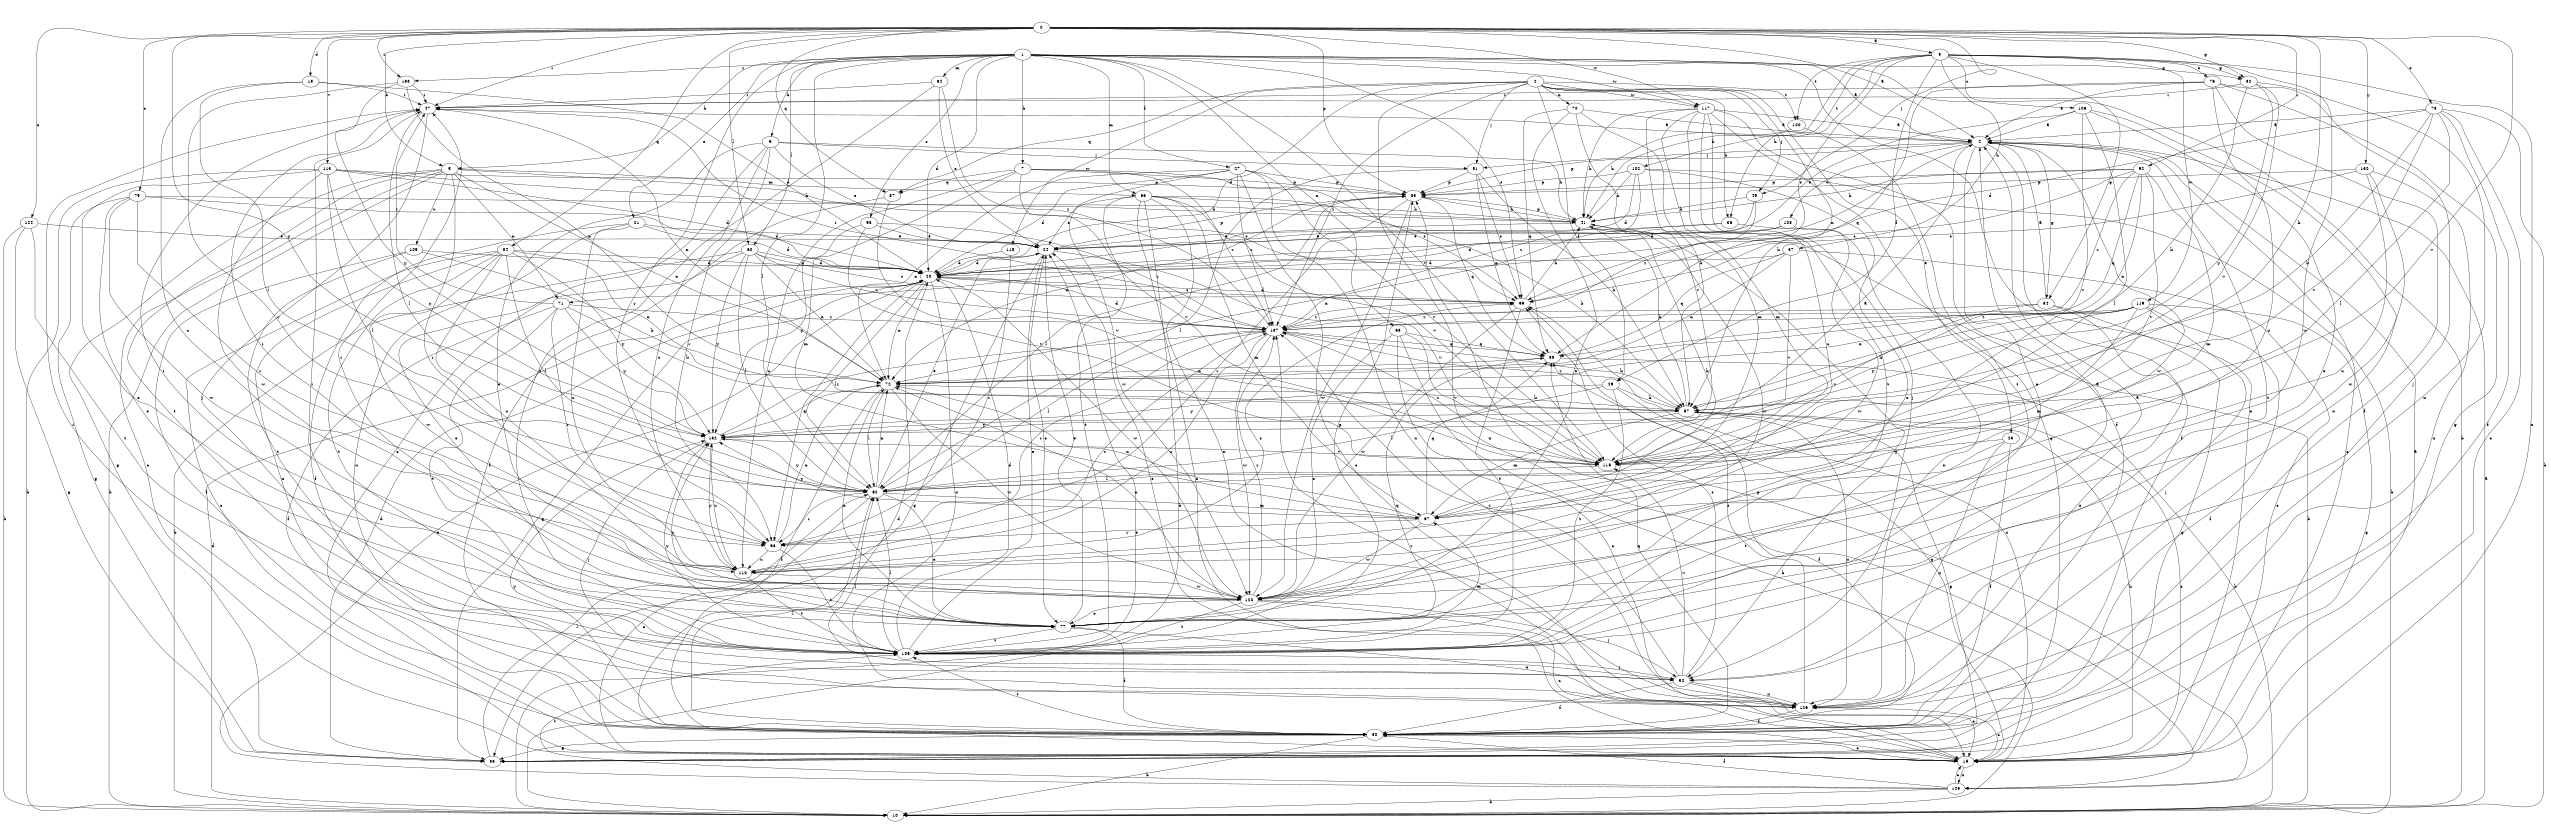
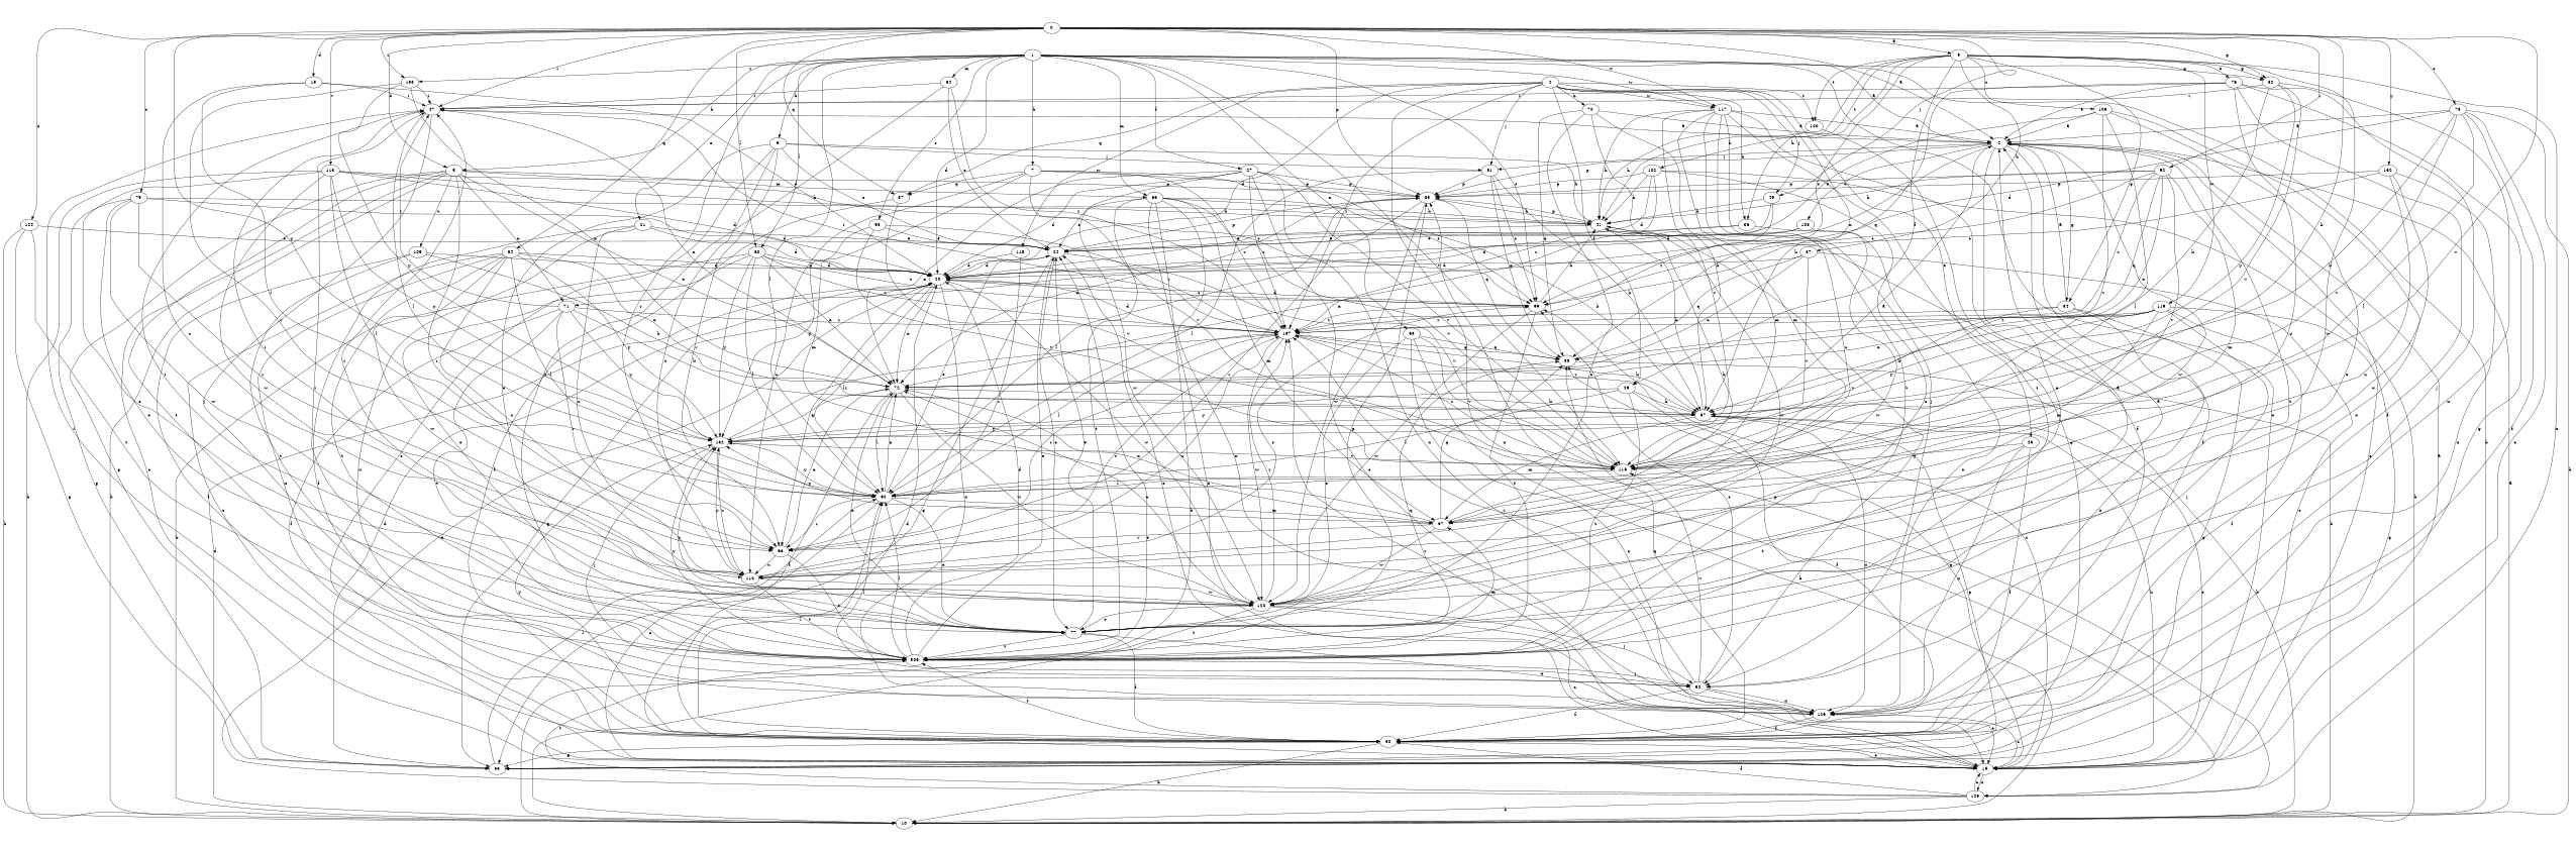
  strict digraph {
    fontname="DejaVu Serif"
    node [fontname="DejaVu Serif"]
    edge [fontname="DejaVu Serif"]
    0
    3
    4
    5
    18
    32
    47
    49
    57
    60
    73
    75
    83
    84
    87
    92
    113
    115
    117
    124
    130
    132
    133
    99
    29
    36
    100
    125
    34
    37
    41
    76
    102
    106
    119
    120
    15
    51
    30
    71
    77
-   105
+   105 [label=505]
    108
    10
    66
    93
    35
    72
    109
    20
    62
    110
    126
    52
    137
    67
    88
    24
    1
    7
    9
    21
    27
    64
    68
    98
    2
    23
    70
    118
    0 -> 3 [label=a]
    0 -> 4 [label=a]
    0 -> 5 [label=b]
    0 -> 18 [label=d]
    0 -> 32 [label=g]
    0 -> 47 [label=i]
    0 -> 49 [label=j]
    0 -> 57 [label=k]
    0 -> 60 [label=l]
    0 -> 73 [label=o]
    0 -> 75 [label=o]
    0 -> 83 [label=p]
    0 -> 84 [label=q]
    0 -> 87 [label=q]
    0 -> 92 [label=r]
    0 -> 113 [label=v]
    0 -> 115 [label=v]
    0 -> 117 [label=w]
    0 -> 124 [label=x]
    0 -> 130 [label=y]
    0 -> 132 [label=y]
    0 -> 133 [label=z]
    3 -> 32 [label=g]
    3 -> 99 [label=s]
    3 -> 29 [label=f]
    3 -> 36 [label=h]
    3 -> 100 [label=t]
    3 -> 125 [label=x]
    3 -> 34 [label=g]
    3 -> 37 [label=h]
    3 -> 41 [label=h]
    3 -> 76 [label=o]
    3 -> 102 [label=t]
    3 -> 106 [label=u]
    3 -> 119 [label=w]
    3 -> 120 [label=w]
    4 -> 83 [label=p]
    4 -> 34 [label=g]
    4 -> 120 [label=w]
    4 -> 15 [label=c]
    4 -> 51 [label=j]
    4 -> 30 [label=f]
    4 -> 71 [label=n]
    4 -> 77 [label=o]
    4 -> 105 [label=t]
    4 -> 108 [label=u]
    5 -> 99 [label=s]
    5 -> 15 [label=c]
    5 -> 71 [label=n]
    5 -> 105 [label=t]
    5 -> 10 [label=b]
    5 -> 66 [label=m]
    5 -> 93 [label=r]
    5 -> 35 [label=g]
    5 -> 72 [label=n]
    5 -> 109 [label=u]
    18 -> 47 [label=i]
    18 -> 20 [label=d]
    18 -> 62 [label=l]
    18 -> 110 [label=u]
    32 -> 47 [label=i]
    32 -> 57 [label=k]
    32 -> 115 [label=v]
    32 -> 132 [label=y]
    32 -> 126 [label=x]
    47 -> 4 [label=a]
    47 -> 72 [label=n]
    47 -> 62 [label=l]
    47 -> 52 [label=j]
    49 -> 41 [label=h]
    49 -> 20 [label=d]
    49 -> 137 [label=z]
    57 -> 132 [label=y]
    57 -> 41 [label=h]
    57 -> 15 [label=c]
    57 -> 35 [label=g]
    57 -> 126 [label=x]
    57 -> 137 [label=z]
    57 -> 67 [label=m]
    60 -> 132 [label=y]
    60 -> 99 [label=s]
    60 -> 77 [label=o]
    60 -> 10 [label=b]
    60 -> 72 [label=n]
    60 -> 20 [label=d]
    60 -> 62 [label=l]
    60 -> 137 [label=z]
    73 -> 4 [label=a]
    73 -> 57 [label=k]
    73 -> 115 [label=v]
    73 -> 15 [label=c]
    73 -> 30 [label=f]
    73 -> 10 [label=b]
    73 -> 20 [label=d]
    73 -> 62 [label=l]
    75 -> 41 [label=h]
    75 -> 120 [label=w]
    75 -> 77 [label=o]
    75 -> 93 [label=r]
    75 -> 35 [label=g]
    75 -> 20 [label=d]
    83 -> 41 [label=h]
    83 -> 120 [label=w]
    83 -> 93 [label=r]
    83 -> 72 [label=n]
    83 -> 62 [label=l]
    83 -> 88 [label=q]
    84 -> 132 [label=y]
    84 -> 120 [label=w]
    84 -> 15 [label=c]
    84 -> 105 [label=t]
    84 -> 72 [label=n]
    84 -> 20 [label=d]
    84 -> 62 [label=l]
    84 -> 110 [label=u]
    84 -> 126 [label=x]
    87 -> 115 [label=v]
    87 -> 30 [label=f]
    92 -> 83 [label=p]
    92 -> 115 [label=v]
    92 -> 99 [label=s]
    92 -> 41 [label=h]
    92 -> 72 [label=n]
    92 -> 137 [label=z]
    92 -> 67 [label=m]
    92 -> 88 [label=q]
    113 -> 83 [label=p]
    113 -> 132 [label=y]
    113 -> 41 [label=h]
    113 -> 120 [label=w]
    113 -> 77 [label=o]
    113 -> 10 [label=b]
    113 -> 20 [label=d]
    113 -> 62 [label=l]
    115 -> 4 [label=a]
    115 -> 62 [label=l]
    115 -> 137 [label=z]
    117 -> 4 [label=a]
    117 -> 57 [label=k]
    117 -> 41 [label=h]
    117 -> 30 [label=f]
    117 -> 105 [label=t]
    117 -> 35 [label=g]
    117 -> 110 [label=u]
    117 -> 52 [label=j]
    117 -> 67 [label=m]
    124 -> 105 [label=t]
    124 -> 10 [label=b]
    124 -> 35 [label=g]
    124 -> 24 [label=e]
    130 -> 83 [label=p]
    130 -> 99 [label=s]
    130 -> 120 [label=w]
    130 -> 110 [label=u]
    130 -> 126 [label=x]
    132 -> 115 [label=v]
    132 -> 110 [label=u]
    132 -> 52 [label=j]
    132 -> 137 [label=z]
    133 -> 47 [label=i]
    133 -> 132 [label=y]
    133 -> 93 [label=r]
    133 -> 72 [label=n]
    99 -> 41 [label=h]
    99 -> 120 [label=w]
    99 -> 105 [label=t]
    99 -> 20 [label=d]
    99 -> 137 [label=z]
    29 -> 57 [label=k]
    29 -> 132 [label=y]
    29 -> 30 [label=f]
    29 -> 105 [label=t]
    29 -> 62 [label=l]
    36 -> 72 [label=n]
    36 -> 126 [label=x]
    36 -> 24 [label=e]
    100 -> 41 [label=h]
    100 -> 105 [label=t]
    125 -> 83 [label=p]
    125 -> 15 [label=c]
    125 -> 30 [label=f]
    125 -> 105 [label=t]
    125 -> 10 [label=b]
    125 -> 20 [label=e]
    34 -> 4 [label=a]
    34 -> 115 [label=v]
    34 -> 35 [label=g]
    34 -> 126 [label=x]
    34 -> 137 [label=z]
    37 -> 115 [label=v]
    37 -> 15 [label=c]
    37 -> 72 [label=n]
    37 -> 20 [label=d]
    37 -> 88 [label=q]
    41 -> 83 [label=p]
    41 -> 120 [label=w]
    41 -> 10 [label=b]
    41 -> 52 [label=j]
    41 -> 24 [label=e]
    76 -> 4 [label=a]
    76 -> 47 [label=i]
    76 -> 30 [label=f]
    76 -> 35 [label=g]
    76 -> 110 [label=u]
    76 -> 52 [label=j]
    76 -> 88 [label=q]
    102 -> 83 [label=p]
    102 -> 41 [label=h]
    102 -> 77 [label=o]
    102 -> 10 [label=b]
    102 -> 20 [label=d]
    102 -> 137 [label=z]
    106 -> 4 [label=a]
    106 -> 115 [label=v]
    106 -> 77 [label=o]
    106 -> 62 [label=l]
    106 -> 126 [label=x]
    106 -> 24 [label=e]
    119 -> 57 [label=k]
    119 -> 132 [label=y]
    119 -> 30 [label=f]
    119 -> 35 [label=g]
    119 -> 72 [label=n]
    119 -> 52 [label=j]
    119 -> 137 [label=z]
    119 -> 67 [label=m]
    120 -> 47 [label=i]
    120 -> 15 [label=c]
    120 -> 77 [label=o]
    120 -> 105 [label=t]
    120 -> 72 [label=n]
    120 -> 52 [label=j]
    120 -> 137 [label=z]
    15 -> 4 [label=a]
    15 -> 57 [label=k]
    15 -> 99 [label=s]
    15 -> 125 [label=x]
    15 -> 20 [label=d]
    15 -> 137 [label=z]
    15 -> 88 [label=q]
    51 -> 57 [label=k]
    51 -> 83 [label=p]
    51 -> 99 [label=s]
    51 -> 62 [label=l]
    51 -> 88 [label=q]
    30 -> 47 [label=i]
    30 -> 132 [label=y]
    30 -> 15 [label=c]
    30 -> 105 [label=t]
    30 -> 10 [label=b]
    30 -> 35 [label=g]
    30 -> 62 [label=l]
    30 -> 88 [label=q]
    71 -> 47 [label=i]
    71 -> 57 [label=k]
    71 -> 132 [label=y]
    71 -> 30 [label=f]
    71 -> 105 [label=t]
    71 -> 93 [label=r]
    71 -> 137 [label=z]
    77 -> 4 [label=a]
    77 -> 47 [label=i]
    77 -> 132 [label=y]
    77 -> 30 [label=f]
    77 -> 105 [label=t]
    77 -> 72 [label=n]
    77 -> 126 [label=x]
    77 -> 24 [label=e]
    105 -> 4 [label=a]
    105 -> 47 [label=i]
    105 -> 83 [label=p]
    105 -> 132 [label=y]
    105 -> 20 [label=d]
    105 -> 62 [label=l]
    105 -> 52 [label=j]
    105 -> 67 [label=m]
    105 -> 88 [label=q]
    105 -> 24 [label=e]
    108 -> 120 [label=w]
    108 -> 20 [label=d]
    108 -> 24 [label=e]
    10 -> 4 [label=a]
    10 -> 20 [label=d]
    10 -> 24 [label=e]
    66 -> 57 [label=k]
    66 -> 115 [label=v]
    66 -> 41 [label=h]
    66 -> 15 [label=c]
    66 -> 105 [label=t]
    66 -> 10 [label=b]
    66 -> 126 [label=x]
    66 -> 67 [label=m]
    66 -> 24 [label=e]
    93 -> 105 [label=t]
    93 -> 72 [label=n]
    93 -> 110 [label=u]
    35 -> 20 [label=d]
    35 -> 62 [label=l]
    72 -> 57 [label=k]
    72 -> 132 [label=y]
    72 -> 120 [label=w]
    72 -> 30 [label=f]
    72 -> 62 [label=l]
    109 -> 57 [label=k]
    109 -> 30 [label=f]
    109 -> 105 [label=t]
    109 -> 20 [label=d]
    20 -> 99 [label=s]
    20 -> 120 [label=w]
    20 -> 93 [label=r]
    20 -> 35 [label=g]
    20 -> 72 [label=n]
    20 -> 62 [label=l]
    20 -> 126 [label=x]
    62 -> 132 [label=y]
    62 -> 15 [label=c]
    62 -> 77 [label=o]
    62 -> 93 [label=r]
    62 -> 72 [label=n]
    62 -> 67 [label=m]
    62 -> 24 [label=e]
    110 -> 47 [label=i]
    110 -> 132 [label=y]
    110 -> 99 [label=s]
    110 -> 120 [label=w]
    110 -> 105 [label=t]
    110 -> 137 [label=z]
-   126 -> 99 [label=s]
    126 -> 15 [label=c]
    126 -> 30 [label=f]
    126 -> 24 [label=e]
    52 -> 115 [label=v]
    52 -> 99 [label=s]
    52 -> 15 [label=c]
    52 -> 30 [label=f]
    52 -> 62 [label=l]
    52 -> 126 [label=x]
    52 -> 137 [label=z]
    137 -> 47 [label=i]
    137 -> 57 [label=k]
    137 -> 120 [label=w]
    137 -> 93 [label=r]
    137 -> 20 [label=d]
    137 -> 62 [label=l]
    137 -> 110 [label=u]
    137 -> 88 [label=q]
    67 -> 132 [label=y]
    67 -> 41 [label=h]
    67 -> 120 [label=w]
    67 -> 93 [label=r]
    67 -> 72 [label=n]
    67 -> 88 [label=q]
    88 -> 10 [label=b]
-   88 -> 72 [label=n]
    24 -> 83 [label=p]
    24 -> 115 [label=v]
    24 -> 77 [label=o]
    24 -> 35 [label=g]
    24 -> 20 [label=d]
    1 -> 4 [label=a]
    1 -> 5 [label=b]
    1 -> 32 [label=g]
    1 -> 60 [label=l]
    1 -> 115 [label=v]
    1 -> 117 [label=w]
    1 -> 133 [label=z]
    1 -> 99 [label=s]
    1 -> 15 [label=c]
    1 -> 10 [label=b]
    1 -> 66 [label=m]
    1 -> 93 [label=r]
    1 -> 20 [label=d]
    1 -> 62 [label=l]
    1 -> 7 [label=b]
    1 -> 9 [label=b]
    1 -> 21 [label=e]
    1 -> 27 [label=f]
    1 -> 64 [label=m]
    1 -> 68 [label=n]
    1 -> 98 [label=s]
    7 -> 83 [label=p]
    7 -> 87 [label=q]
    7 -> 115 [label=v]
    7 -> 99 [label=s]
    7 -> 110 [label=u]
    7 -> 137 [label=z]
    7 -> 67 [label=m]
    9 -> 41 [label=h]
    9 -> 15 [label=c]
    9 -> 51 [label=j]
    9 -> 77 [label=o]
    9 -> 93 [label=r]
    9 -> 110 [label=u]
    9 -> 24 [label=e]
    21 -> 30 [label=f]
    21 -> 20 [label=d]
    21 -> 110 [label=u]
    21 -> 126 [label=x]
    21 -> 24 [label=e]
    27 -> 83 [label=p]
    27 -> 115 [label=v]
    27 -> 120 [label=w]
    27 -> 15 [label=c]
    27 -> 72 [label=n]
    27 -> 20 [label=d]
    27 -> 126 [label=x]
    27 -> 137 [label=z]
    64 -> 47 [label=i]
    64 -> 105 [label=t]
    64 -> 137 [label=z]
    64 -> 24 [label=e]
    68 -> 115 [label=v]
    68 -> 15 [label=c]
    68 -> 77 [label=o]
    68 -> 10 [label=b]
    68 -> 88 [label=q]
    98 -> 115 [label=v]
    98 -> 132 [label=y]
    98 -> 137 [label=z]
    98 -> 24 [label=e]
    2 -> 49 [label=j]
    2 -> 57 [label=k]
    2 -> 87 [label=q]
    2 -> 117 [label=w]
    2 -> 29 [label=f]
    2 -> 36 [label=h]
    2 -> 100 [label=t]
    2 -> 125 [label=x]
    2 -> 51 [label=j]
    2 -> 20 [label=d]
    2 -> 137 [label=z]
    2 -> 23 [label=e]
    2 -> 70 [label=n]
    2 -> 118 [label=w]
    23 -> 115 [label=v]
    23 -> 30 [label=f]
    23 -> 105 [label=t]
    23 -> 126 [label=x]
    70 -> 4 [label=a]
    70 -> 115 [label=v]
    70 -> 77 [label=o]
    70 -> 67 [label=m]
    70 -> 88 [label=q]
    118 -> 93 [label=r]
    118 -> 20 [label=d]
  }
